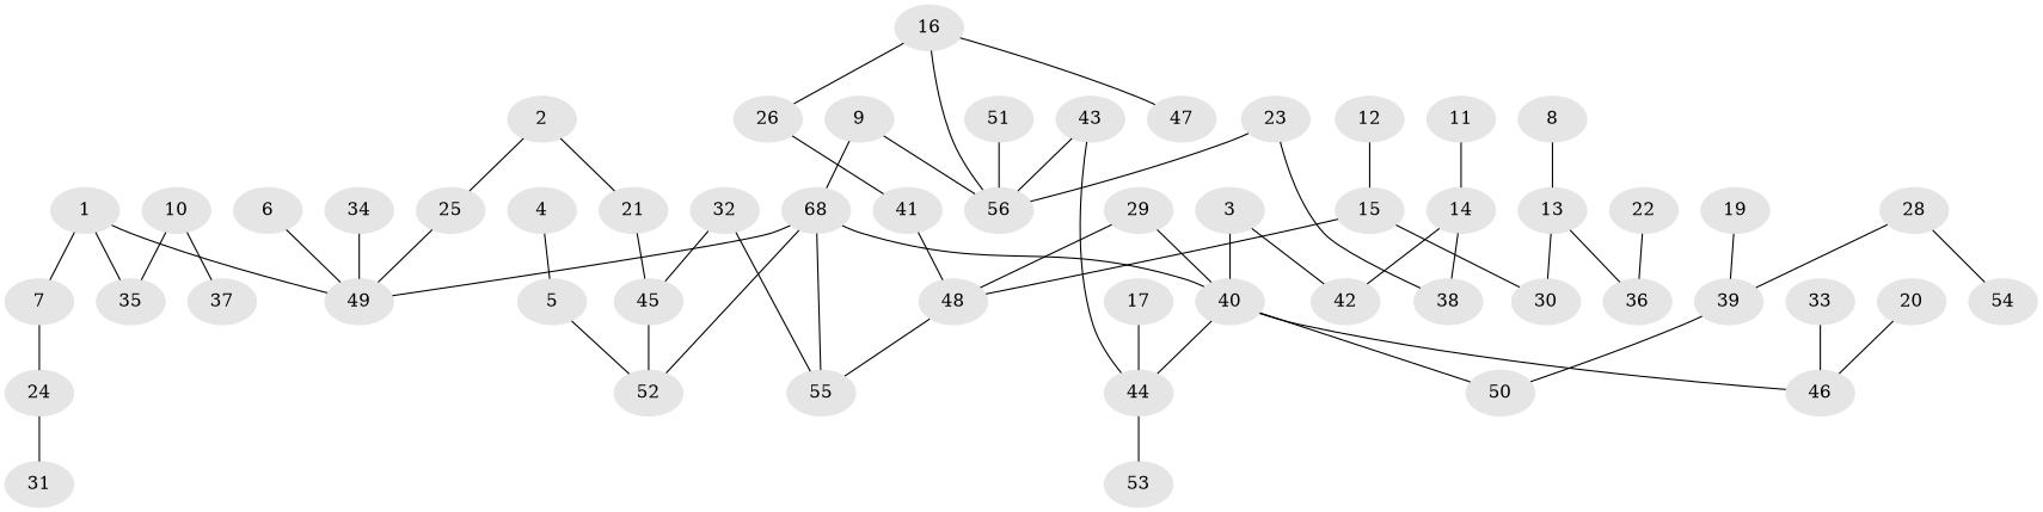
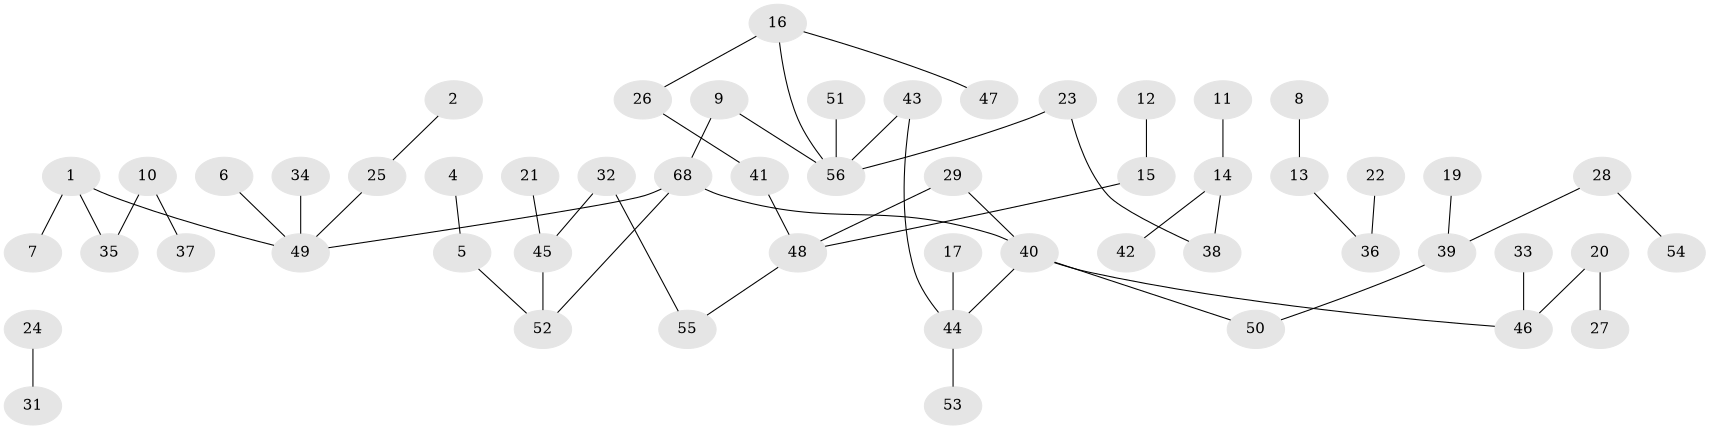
  graph {
    node [color=gray90 style=filled]
    edge [weight=1.0]
    1
    7
    35
    49
    24
    2
    21
    25
    45
-   3
    40
    42
    44
    46
    50
    4
    5
    52
    6
    31
    8
    13
-   30
    36
    n25 [label=68]
    9
    56
    55
    10
    37
    11
    14
    38
    12
    15
    48
    16
    26
    47
    41
    17
    53
    19
    39
    20
+   27
    22
    23
    28
    54
    29
    32
    33
    34
    43
    51
    1 -- 7
    1 -- 35
    1 -- 49
-   7 -- 24
    24 -- 31
-   2 -- 21
    2 -- 25
    21 -- 45
    25 -- 49
    45 -- 52
-   3 -- 40
-   3 -- 42
    40 -- 44
    40 -- 46
    40 -- 50
    44 -- 53
    4 -- 5
    5 -- 52
    6 -- 49
    8 -- 13
-   13 -- 30 [weight=2.0]
    13 -- 36
    n25 -- 49
    n25 -- 40
    n25 -- 52
-   n25 -- 55
    9 -- n25
    9 -- 56
    10 -- 35
    10 -- 37
    11 -- 14
    14 -- 42
    14 -- 38
    12 -- 15
-   15 -- 30
    15 -- 48
    48 -- 55
    16 -- 56
    16 -- 26
    16 -- 47
    26 -- 41
    41 -- 48
    17 -- 44
    19 -- 39
    39 -- 50
    20 -- 46
+   20 -- 27
    22 -- 36
    23 -- 56
    23 -- 38
    28 -- 39
    28 -- 54
    29 -- 40
    29 -- 48
    32 -- 45
    32 -- 55
    33 -- 46
    34 -- 49
    43 -- 44
    43 -- 56
    51 -- 56
  }
